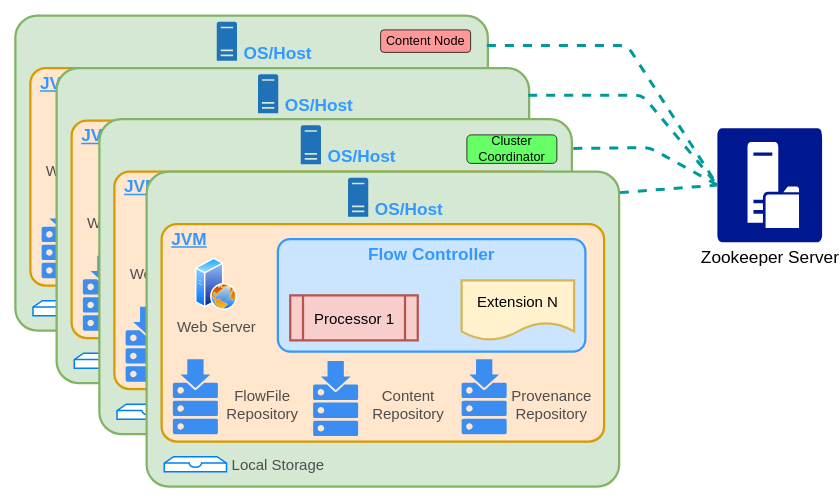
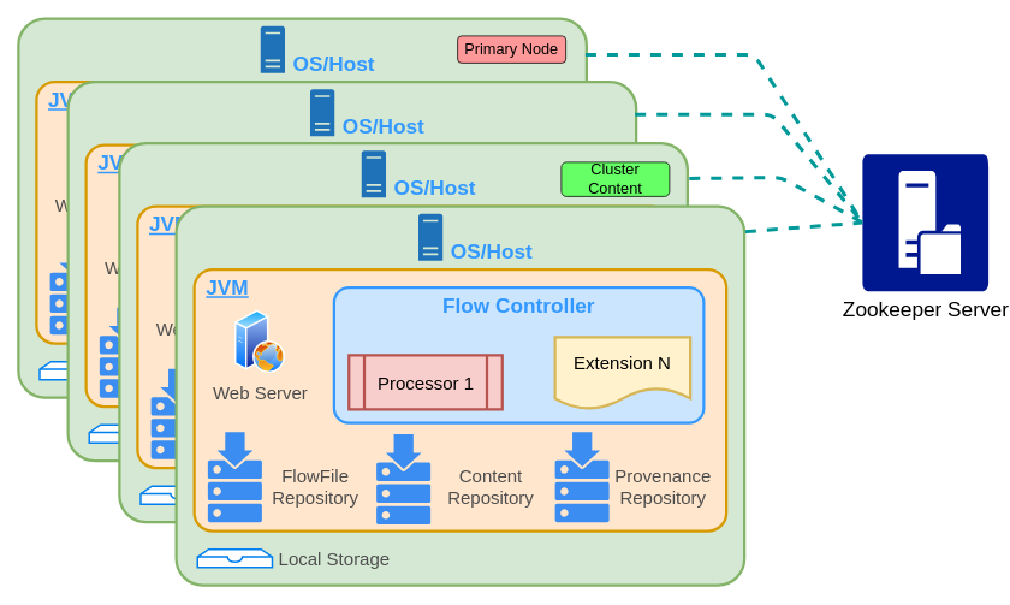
  <mxCell id="0" />
  <mxCell id="1" parent="0" />
  <mxCell id="2" value="" style="rounded=1;whiteSpace=wrap;html=1;arcSize=7;fillColor=#d5e8d4;strokeColor=#82b366;strokeWidth=3;" parent="1" vertex="1"><mxGeometry x="20" y="20" width="630" height="420" as="geometry" /></mxCell>
  <mxCell id="3" value="" style="pointerEvents=1;shadow=0;dashed=0;html=1;strokeColor=none;labelPosition=center;verticalLabelPosition=bottom;verticalAlign=top;outlineConnect=0;align=center;shape=mxgraph.office.servers.physical_host;fillColor=#2072B8;" parent="1" vertex="1"><mxGeometry x="288.5" y="28" width="27" height="52" as="geometry" /></mxCell>
  <mxCell id="4" value="OS/Host" style="text;html=1;strokeColor=none;fillColor=none;align=center;verticalAlign=middle;whiteSpace=wrap;rounded=0;fontSize=23;fontColor=#3399FF;fontStyle=1" parent="1" vertex="1"><mxGeometry x="350" y="60" width="40" height="20" as="geometry" /></mxCell>
  <mxCell id="5" value="" style="rounded=1;whiteSpace=wrap;html=1;fillColor=#ffe6cc;fontSize=23;arcSize=7;strokeColor=#d79b00;strokeWidth=3;" parent="1" vertex="1"><mxGeometry x="40" y="90" width="590" height="290" as="geometry" /></mxCell>
  <mxCell id="6" value="JVM" style="text;html=1;strokeColor=none;fillColor=none;align=center;verticalAlign=middle;whiteSpace=wrap;rounded=0;fontSize=23;fontColor=#3399FF;fontStyle=5" parent="1" vertex="1"><mxGeometry x="57" y="100" width="40" height="20" as="geometry" /></mxCell>
  <mxCell id="7" value="Web Server" style="aspect=fixed;perimeter=ellipsePerimeter;html=1;align=center;shadow=0;dashed=0;spacingTop=3;image;image=img/lib/active_directory/web_server.svg;fillColor=none;fontSize=20;fontColor=#4D4D4D;labelBackgroundColor=none;" parent="1" vertex="1"><mxGeometry x="85" y="135" width="56" height="70" as="geometry" /></mxCell>
  <mxCell id="8" value="" style="rounded=1;whiteSpace=wrap;html=1;fillColor=#cce5ff;fontSize=23;arcSize=11;strokeColor=#3399FF;strokeWidth=3;" parent="1" vertex="1"><mxGeometry x="195" y="110" width="410" height="150" as="geometry" /></mxCell>
  <mxCell id="9" value="Flow Controller" style="text;html=1;strokeColor=none;fillColor=none;align=center;verticalAlign=middle;whiteSpace=wrap;rounded=0;fontSize=23;fontColor=#3399FF;fontStyle=1" parent="1" vertex="1"><mxGeometry x="310" y="120" width="180" height="20" as="geometry" /></mxCell>
  <mxCell id="10" value="Processor 1" style="shape=process;whiteSpace=wrap;html=1;backgroundOutline=1;fillColor=#f8cecc;fontSize=20;strokeColor=#b85450;strokeWidth=3;" parent="1" vertex="1"><mxGeometry x="211.5" y="185" width="170" height="60" as="geometry" /></mxCell>
  <mxCell id="11" value="" style="html=1;aspect=fixed;strokeColor=none;shadow=0;align=center;verticalAlign=top;fillColor=#3B8DF1;shape=mxgraph.gcp2.repository;fontSize=23;fontColor=#4D4D4D;" parent="1" vertex="1"><mxGeometry x="55" y="270" width="60" height="100" as="geometry" /></mxCell>
  <mxCell id="12" value="" style="html=1;aspect=fixed;strokeColor=none;shadow=0;align=center;verticalAlign=top;fillColor=#3B8DF1;shape=mxgraph.gcp2.repository;fontSize=23;fontColor=#3399FF;" parent="1" vertex="1"><mxGeometry x="242" y="272.5" width="60" height="100" as="geometry" /></mxCell>
  <mxCell id="13" value="" style="html=1;aspect=fixed;strokeColor=none;shadow=0;align=center;verticalAlign=top;fillColor=#3B8DF1;shape=mxgraph.gcp2.repository;fontSize=23;fontColor=#3399FF;" parent="1" vertex="1"><mxGeometry x="440" y="270" width="60" height="100" as="geometry" /></mxCell>
  <mxCell id="14" value="FlowFile Repository" style="text;html=1;strokeColor=none;fillColor=none;align=center;verticalAlign=middle;whiteSpace=wrap;rounded=0;fontSize=20;fontColor=#4D4D4D;" parent="1" vertex="1"><mxGeometry x="154" y="310" width="41" height="40" as="geometry" /></mxCell>
  <mxCell id="15" value="Content Repository" style="text;html=1;strokeColor=none;fillColor=none;align=center;verticalAlign=middle;whiteSpace=wrap;rounded=0;fontSize=20;fontColor=#4D4D4D;" parent="1" vertex="1"><mxGeometry x="348.5" y="320" width="40" height="20" as="geometry" /></mxCell>
  <mxCell id="16" value="Provenance Repository" style="text;html=1;strokeColor=none;fillColor=none;align=center;verticalAlign=middle;whiteSpace=wrap;rounded=0;fontSize=20;fontColor=#4D4D4D;" parent="1" vertex="1"><mxGeometry x="540" y="320" width="40" height="20" as="geometry" /></mxCell>
  <mxCell id="17" value="Extension N" style="shape=document;whiteSpace=wrap;html=1;boundedLbl=1;fillColor=#fff2cc;fontSize=20;strokeColor=#d6b656;strokeWidth=3;" parent="1" vertex="1"><mxGeometry x="440" y="165" width="150" height="80" as="geometry" /></mxCell>
  <mxCell id="18" value="" style="html=1;verticalLabelPosition=bottom;align=center;labelBackgroundColor=#ffffff;verticalAlign=top;strokeWidth=2;strokeColor=#0080F0;fillColor=#ffffff;shadow=0;dashed=0;shape=mxgraph.ios7.icons.storage;fontSize=20;fontColor=#4D4D4D;" parent="1" vertex="1"><mxGeometry x="43.5" y="400" width="83" height="20" as="geometry" /></mxCell>
  <mxCell id="19" value="Local Storage" style="text;html=1;strokeColor=none;fillColor=none;align=center;verticalAlign=middle;whiteSpace=wrap;rounded=0;labelBackgroundColor=none;fontSize=20;fontColor=#4D4D4D;" parent="1" vertex="1"><mxGeometry x="130.5" y="400" width="129" height="20" as="geometry" /></mxCell>
  <mxCell id="20" value="" style="rounded=1;whiteSpace=wrap;html=1;arcSize=7;fillColor=#d5e8d4;strokeColor=#82b366;strokeWidth=3;" parent="1" vertex="1"><mxGeometry x="75" y="90" width="630" height="420" as="geometry" /></mxCell>
  <mxCell id="21" value="" style="pointerEvents=1;shadow=0;dashed=0;html=1;strokeColor=none;labelPosition=center;verticalLabelPosition=bottom;verticalAlign=top;outlineConnect=0;align=center;shape=mxgraph.office.servers.physical_host;fillColor=#2072B8;" parent="1" vertex="1"><mxGeometry x="343.5" y="98" width="27" height="52" as="geometry" /></mxCell>
  <mxCell id="22" value="OS/Host" style="text;html=1;strokeColor=none;fillColor=none;align=center;verticalAlign=middle;whiteSpace=wrap;rounded=0;fontSize=23;fontColor=#3399FF;fontStyle=1" parent="1" vertex="1"><mxGeometry x="405" y="130" width="40" height="20" as="geometry" /></mxCell>
  <mxCell id="23" value="" style="rounded=1;whiteSpace=wrap;html=1;fillColor=#ffe6cc;fontSize=23;arcSize=7;strokeColor=#d79b00;strokeWidth=3;" parent="1" vertex="1"><mxGeometry x="95" y="160" width="590" height="290" as="geometry" /></mxCell>
  <mxCell id="24" value="JVM" style="text;html=1;strokeColor=none;fillColor=none;align=center;verticalAlign=middle;whiteSpace=wrap;rounded=0;fontSize=23;fontColor=#3399FF;fontStyle=5" parent="1" vertex="1"><mxGeometry x="112" y="170" width="40" height="20" as="geometry" /></mxCell>
  <mxCell id="25" value="Web Server" style="aspect=fixed;perimeter=ellipsePerimeter;html=1;align=center;shadow=0;dashed=0;spacingTop=3;image;image=img/lib/active_directory/web_server.svg;fillColor=none;fontSize=20;fontColor=#4D4D4D;labelBackgroundColor=none;" parent="1" vertex="1"><mxGeometry x="140" y="205" width="56" height="70" as="geometry" /></mxCell>
  <mxCell id="26" value="" style="rounded=1;whiteSpace=wrap;html=1;fillColor=#cce5ff;fontSize=23;arcSize=11;strokeColor=#3399FF;strokeWidth=3;" parent="1" vertex="1"><mxGeometry x="250" y="180" width="410" height="150" as="geometry" /></mxCell>
  <mxCell id="27" value="Flow Controller" style="text;html=1;strokeColor=none;fillColor=none;align=center;verticalAlign=middle;whiteSpace=wrap;rounded=0;fontSize=23;fontColor=#3399FF;fontStyle=1" parent="1" vertex="1"><mxGeometry x="365" y="190" width="180" height="20" as="geometry" /></mxCell>
  <mxCell id="28" value="Processor 1" style="shape=process;whiteSpace=wrap;html=1;backgroundOutline=1;fillColor=#f8cecc;fontSize=20;strokeColor=#b85450;strokeWidth=3;" parent="1" vertex="1"><mxGeometry x="266.5" y="255" width="170" height="60" as="geometry" /></mxCell>
  <mxCell id="29" value="" style="html=1;aspect=fixed;strokeColor=none;shadow=0;align=center;verticalAlign=top;fillColor=#3B8DF1;shape=mxgraph.gcp2.repository;fontSize=23;fontColor=#4D4D4D;" parent="1" vertex="1"><mxGeometry x="110" y="340" width="60" height="100" as="geometry" /></mxCell>
  <mxCell id="30" value="" style="html=1;aspect=fixed;strokeColor=none;shadow=0;align=center;verticalAlign=top;fillColor=#3B8DF1;shape=mxgraph.gcp2.repository;fontSize=23;fontColor=#3399FF;" parent="1" vertex="1"><mxGeometry x="297" y="342.5" width="60" height="100" as="geometry" /></mxCell>
  <mxCell id="31" value="" style="html=1;aspect=fixed;strokeColor=none;shadow=0;align=center;verticalAlign=top;fillColor=#3B8DF1;shape=mxgraph.gcp2.repository;fontSize=23;fontColor=#3399FF;" parent="1" vertex="1"><mxGeometry x="495" y="340" width="60" height="100" as="geometry" /></mxCell>
  <mxCell id="32" value="FlowFile Repository" style="text;html=1;strokeColor=none;fillColor=none;align=center;verticalAlign=middle;whiteSpace=wrap;rounded=0;fontSize=20;fontColor=#4D4D4D;" parent="1" vertex="1"><mxGeometry x="209" y="380" width="41" height="40" as="geometry" /></mxCell>
  <mxCell id="33" value="Content Repository" style="text;html=1;strokeColor=none;fillColor=none;align=center;verticalAlign=middle;whiteSpace=wrap;rounded=0;fontSize=20;fontColor=#4D4D4D;" parent="1" vertex="1"><mxGeometry x="403.5" y="390" width="40" height="20" as="geometry" /></mxCell>
  <mxCell id="34" value="Provenance Repository" style="text;html=1;strokeColor=none;fillColor=none;align=center;verticalAlign=middle;whiteSpace=wrap;rounded=0;fontSize=20;fontColor=#4D4D4D;" parent="1" vertex="1"><mxGeometry x="595" y="390" width="40" height="20" as="geometry" /></mxCell>
  <mxCell id="35" value="Extension N" style="shape=document;whiteSpace=wrap;html=1;boundedLbl=1;fillColor=#fff2cc;fontSize=20;strokeColor=#d6b656;strokeWidth=3;" parent="1" vertex="1"><mxGeometry x="495" y="235" width="150" height="80" as="geometry" /></mxCell>
  <mxCell id="36" value="" style="html=1;verticalLabelPosition=bottom;align=center;labelBackgroundColor=#ffffff;verticalAlign=top;strokeWidth=2;strokeColor=#0080F0;fillColor=#ffffff;shadow=0;dashed=0;shape=mxgraph.ios7.icons.storage;fontSize=20;fontColor=#4D4D4D;" parent="1" vertex="1"><mxGeometry x="98.5" y="470" width="83" height="20" as="geometry" /></mxCell>
  <mxCell id="37" value="Local Storage" style="text;html=1;strokeColor=none;fillColor=none;align=center;verticalAlign=middle;whiteSpace=wrap;rounded=0;labelBackgroundColor=none;fontSize=20;fontColor=#4D4D4D;" parent="1" vertex="1"><mxGeometry x="185.5" y="470" width="129" height="20" as="geometry" /></mxCell>
  <mxCell id="38" value="" style="rounded=1;whiteSpace=wrap;html=1;arcSize=7;fillColor=#d5e8d4;strokeColor=#82b366;strokeWidth=3;" parent="1" vertex="1"><mxGeometry x="132" y="158" width="630" height="420" as="geometry" /></mxCell>
  <mxCell id="39" value="" style="pointerEvents=1;shadow=0;dashed=0;html=1;strokeColor=none;labelPosition=center;verticalLabelPosition=bottom;verticalAlign=top;outlineConnect=0;align=center;shape=mxgraph.office.servers.physical_host;fillColor=#2072B8;" parent="1" vertex="1"><mxGeometry x="400.5" y="166" width="27" height="52" as="geometry" /></mxCell>
  <mxCell id="40" value="OS/Host" style="text;html=1;strokeColor=none;fillColor=none;align=center;verticalAlign=middle;whiteSpace=wrap;rounded=0;fontSize=23;fontColor=#3399FF;fontStyle=1" parent="1" vertex="1"><mxGeometry x="462" y="198" width="40" height="20" as="geometry" /></mxCell>
  <mxCell id="41" value="" style="rounded=1;whiteSpace=wrap;html=1;fillColor=#ffe6cc;fontSize=23;arcSize=7;strokeColor=#d79b00;strokeWidth=3;" parent="1" vertex="1"><mxGeometry x="152" y="228" width="590" height="290" as="geometry" /></mxCell>
  <mxCell id="42" value="JVM" style="text;html=1;strokeColor=none;fillColor=none;align=center;verticalAlign=middle;whiteSpace=wrap;rounded=0;fontSize=23;fontColor=#3399FF;fontStyle=5" parent="1" vertex="1"><mxGeometry x="169" y="238" width="40" height="20" as="geometry" /></mxCell>
  <mxCell id="43" value="Web Server" style="aspect=fixed;perimeter=ellipsePerimeter;html=1;align=center;shadow=0;dashed=0;spacingTop=3;image;image=img/lib/active_directory/web_server.svg;fillColor=none;fontSize=20;fontColor=#4D4D4D;labelBackgroundColor=none;" parent="1" vertex="1"><mxGeometry x="197" y="273" width="56" height="70" as="geometry" /></mxCell>
  <mxCell id="44" value="" style="rounded=1;whiteSpace=wrap;html=1;fillColor=#cce5ff;fontSize=23;arcSize=11;strokeColor=#3399FF;strokeWidth=3;" parent="1" vertex="1"><mxGeometry x="307" y="248" width="410" height="150" as="geometry" /></mxCell>
  <mxCell id="45" value="Flow Controller" style="text;html=1;strokeColor=none;fillColor=none;align=center;verticalAlign=middle;whiteSpace=wrap;rounded=0;fontSize=23;fontColor=#3399FF;fontStyle=1" parent="1" vertex="1"><mxGeometry x="422" y="258" width="180" height="20" as="geometry" /></mxCell>
  <mxCell id="46" value="Processor 1" style="shape=process;whiteSpace=wrap;html=1;backgroundOutline=1;fillColor=#f8cecc;fontSize=20;strokeColor=#b85450;strokeWidth=3;" parent="1" vertex="1"><mxGeometry x="323.5" y="323" width="170" height="60" as="geometry" /></mxCell>
  <mxCell id="47" value="" style="html=1;aspect=fixed;strokeColor=none;shadow=0;align=center;verticalAlign=top;fillColor=#3B8DF1;shape=mxgraph.gcp2.repository;fontSize=23;fontColor=#4D4D4D;" parent="1" vertex="1"><mxGeometry x="167" y="408" width="60" height="100" as="geometry" /></mxCell>
  <mxCell id="48" value="" style="html=1;aspect=fixed;strokeColor=none;shadow=0;align=center;verticalAlign=top;fillColor=#3B8DF1;shape=mxgraph.gcp2.repository;fontSize=23;fontColor=#3399FF;" parent="1" vertex="1"><mxGeometry x="354" y="410.5" width="60" height="100" as="geometry" /></mxCell>
  <mxCell id="49" value="" style="html=1;aspect=fixed;strokeColor=none;shadow=0;align=center;verticalAlign=top;fillColor=#3B8DF1;shape=mxgraph.gcp2.repository;fontSize=23;fontColor=#3399FF;" parent="1" vertex="1"><mxGeometry x="552" y="408" width="60" height="100" as="geometry" /></mxCell>
  <mxCell id="50" value="FlowFile Repository" style="text;html=1;strokeColor=none;fillColor=none;align=center;verticalAlign=middle;whiteSpace=wrap;rounded=0;fontSize=20;fontColor=#4D4D4D;" parent="1" vertex="1"><mxGeometry x="266" y="448" width="41" height="40" as="geometry" /></mxCell>
  <mxCell id="51" value="Content Repository" style="text;html=1;strokeColor=none;fillColor=none;align=center;verticalAlign=middle;whiteSpace=wrap;rounded=0;fontSize=20;fontColor=#4D4D4D;" parent="1" vertex="1"><mxGeometry x="460.5" y="458" width="40" height="20" as="geometry" /></mxCell>
  <mxCell id="52" value="Provenance Repository" style="text;html=1;strokeColor=none;fillColor=none;align=center;verticalAlign=middle;whiteSpace=wrap;rounded=0;fontSize=20;fontColor=#4D4D4D;" parent="1" vertex="1"><mxGeometry x="652" y="458" width="40" height="20" as="geometry" /></mxCell>
  <mxCell id="53" value="Extension N" style="shape=document;whiteSpace=wrap;html=1;boundedLbl=1;fillColor=#fff2cc;fontSize=20;strokeColor=#d6b656;strokeWidth=3;" parent="1" vertex="1"><mxGeometry x="552" y="303" width="150" height="80" as="geometry" /></mxCell>
  <mxCell id="54" value="" style="html=1;verticalLabelPosition=bottom;align=center;labelBackgroundColor=#ffffff;verticalAlign=top;strokeWidth=2;strokeColor=#0080F0;fillColor=#ffffff;shadow=0;dashed=0;shape=mxgraph.ios7.icons.storage;fontSize=20;fontColor=#4D4D4D;" parent="1" vertex="1"><mxGeometry x="155.5" y="538" width="83" height="20" as="geometry" /></mxCell>
  <mxCell id="55" value="Local Storage" style="text;html=1;strokeColor=none;fillColor=none;align=center;verticalAlign=middle;whiteSpace=wrap;rounded=0;labelBackgroundColor=none;fontSize=20;fontColor=#4D4D4D;" parent="1" vertex="1"><mxGeometry x="242.5" y="538" width="129" height="20" as="geometry" /></mxCell>
  <mxCell id="56" value="" style="rounded=1;whiteSpace=wrap;html=1;arcSize=7;fillColor=#d5e8d4;strokeColor=#82b366;strokeWidth=3;" parent="1" vertex="1"><mxGeometry x="195" y="228" width="630" height="420" as="geometry" /></mxCell>
  <mxCell id="57" value="" style="pointerEvents=1;shadow=0;dashed=0;html=1;strokeColor=none;labelPosition=center;verticalLabelPosition=bottom;verticalAlign=top;outlineConnect=0;align=center;shape=mxgraph.office.servers.physical_host;fillColor=#2072B8;" parent="1" vertex="1"><mxGeometry x="463.5" y="236" width="27" height="52" as="geometry" /></mxCell>
  <mxCell id="58" value="OS/Host" style="text;html=1;strokeColor=none;fillColor=none;align=center;verticalAlign=middle;whiteSpace=wrap;rounded=0;fontSize=23;fontColor=#3399FF;fontStyle=1" parent="1" vertex="1"><mxGeometry x="525" y="268" width="40" height="20" as="geometry" /></mxCell>
  <mxCell id="59" value="" style="rounded=1;whiteSpace=wrap;html=1;fillColor=#ffe6cc;fontSize=23;arcSize=7;strokeColor=#d79b00;strokeWidth=3;" parent="1" vertex="1"><mxGeometry x="215" y="298" width="590" height="290" as="geometry" /></mxCell>
  <mxCell id="60" value="JVM" style="text;html=1;strokeColor=none;fillColor=none;align=center;verticalAlign=middle;whiteSpace=wrap;rounded=0;fontSize=23;fontColor=#3399FF;fontStyle=5" parent="1" vertex="1"><mxGeometry x="232" y="308" width="40" height="20" as="geometry" /></mxCell>
  <mxCell id="61" value="Web Server" style="aspect=fixed;perimeter=ellipsePerimeter;html=1;align=center;shadow=0;dashed=0;spacingTop=3;image;image=img/lib/active_directory/web_server.svg;fillColor=none;fontSize=20;fontColor=#4D4D4D;labelBackgroundColor=none;" parent="1" vertex="1"><mxGeometry x="260" y="343" width="56" height="70" as="geometry" /></mxCell>
  <mxCell id="62" value="" style="rounded=1;whiteSpace=wrap;html=1;fillColor=#cce5ff;fontSize=23;arcSize=11;strokeColor=#3399FF;strokeWidth=3;" parent="1" vertex="1"><mxGeometry x="370" y="318" width="410" height="150" as="geometry" /></mxCell>
  <mxCell id="63" value="Flow Controller" style="text;html=1;strokeColor=none;fillColor=none;align=center;verticalAlign=middle;whiteSpace=wrap;rounded=0;fontSize=23;fontColor=#3399FF;fontStyle=1" parent="1" vertex="1"><mxGeometry x="485" y="328" width="180" height="20" as="geometry" /></mxCell>
  <mxCell id="64" value="Processor 1" style="shape=process;whiteSpace=wrap;html=1;backgroundOutline=1;fillColor=#f8cecc;fontSize=20;strokeColor=#b85450;strokeWidth=3;" parent="1" vertex="1"><mxGeometry x="386.5" y="393" width="170" height="60" as="geometry" /></mxCell>
  <mxCell id="65" value="" style="html=1;aspect=fixed;strokeColor=none;shadow=0;align=center;verticalAlign=top;fillColor=#3B8DF1;shape=mxgraph.gcp2.repository;fontSize=23;fontColor=#4D4D4D;" parent="1" vertex="1"><mxGeometry x="230" y="478" width="60" height="100" as="geometry" /></mxCell>
  <mxCell id="66" value="" style="html=1;aspect=fixed;strokeColor=none;shadow=0;align=center;verticalAlign=top;fillColor=#3B8DF1;shape=mxgraph.gcp2.repository;fontSize=23;fontColor=#3399FF;" parent="1" vertex="1"><mxGeometry x="417" y="480.5" width="60" height="100" as="geometry" /></mxCell>
  <mxCell id="67" value="" style="html=1;aspect=fixed;strokeColor=none;shadow=0;align=center;verticalAlign=top;fillColor=#3B8DF1;shape=mxgraph.gcp2.repository;fontSize=23;fontColor=#3399FF;" parent="1" vertex="1"><mxGeometry x="615" y="478" width="60" height="100" as="geometry" /></mxCell>
  <mxCell id="68" value="FlowFile Repository" style="text;html=1;strokeColor=none;fillColor=none;align=center;verticalAlign=middle;whiteSpace=wrap;rounded=0;fontSize=20;fontColor=#4D4D4D;" parent="1" vertex="1"><mxGeometry x="329" y="518" width="41" height="40" as="geometry" /></mxCell>
  <mxCell id="69" value="Content Repository" style="text;html=1;strokeColor=none;fillColor=none;align=center;verticalAlign=middle;whiteSpace=wrap;rounded=0;fontSize=20;fontColor=#4D4D4D;" parent="1" vertex="1"><mxGeometry x="523.5" y="528" width="40" height="20" as="geometry" /></mxCell>
  <mxCell id="70" value="Provenance Repository" style="text;html=1;strokeColor=none;fillColor=none;align=center;verticalAlign=middle;whiteSpace=wrap;rounded=0;fontSize=20;fontColor=#4D4D4D;" parent="1" vertex="1"><mxGeometry x="715" y="528" width="40" height="20" as="geometry" /></mxCell>
  <mxCell id="71" value="Extension N" style="shape=document;whiteSpace=wrap;html=1;boundedLbl=1;fillColor=#fff2cc;fontSize=20;strokeColor=#d6b656;strokeWidth=3;" parent="1" vertex="1"><mxGeometry x="615" y="373" width="150" height="80" as="geometry" /></mxCell>
  <mxCell id="72" value="" style="html=1;verticalLabelPosition=bottom;align=center;labelBackgroundColor=#ffffff;verticalAlign=top;strokeWidth=2;strokeColor=#0080F0;fillColor=#ffffff;shadow=0;dashed=0;shape=mxgraph.ios7.icons.storage;fontSize=20;fontColor=#4D4D4D;" parent="1" vertex="1"><mxGeometry x="218.5" y="608" width="83" height="20" as="geometry" /></mxCell>
  <mxCell id="73" value="Local Storage" style="text;html=1;strokeColor=none;fillColor=none;align=center;verticalAlign=middle;whiteSpace=wrap;rounded=0;labelBackgroundColor=none;fontSize=20;fontColor=#4D4D4D;" parent="1" vertex="1"><mxGeometry x="305.5" y="608" width="129" height="20" as="geometry" /></mxCell>
  <mxCell id="74" value="Zookeeper Server" style="pointerEvents=1;shadow=0;dashed=0;html=1;labelPosition=center;verticalLabelPosition=bottom;verticalAlign=top;align=center;strokeColor=none;shape=mxgraph.mscae.vm.file_server2;fillColor=#00188F;strokeColor=none;fontSize=23;" vertex="1" parent="1"><mxGeometry x="956" y="170" width="140" height="152" as="geometry" /></mxCell>
  <mxCell id="75" value="" style="endArrow=none;dashed=1;html=1;exitX=0.998;exitY=0.095;exitDx=0;exitDy=0;exitPerimeter=0;entryX=0;entryY=0.5;entryDx=0;entryDy=0;entryPerimeter=0;strokeWidth=4;strokeColor=#009999;" edge="1" parent="1" source="2" target="74"><mxGeometry width="50" height="50" relative="1" as="geometry"><mxPoint x="16" y="716" as="sourcePoint" /><mxPoint x="66" y="666" as="targetPoint" /><Array as="points"><mxPoint x="836" y="60" /></Array></mxGeometry></mxCell>
  <mxCell id="76" value="" style="endArrow=none;dashed=1;html=1;exitX=0.998;exitY=0.086;exitDx=0;exitDy=0;exitPerimeter=0;strokeWidth=4;strokeColor=#009999;entryX=0;entryY=0.5;entryDx=0;entryDy=0;entryPerimeter=0;" edge="1" parent="1" source="20" target="74"><mxGeometry width="50" height="50" relative="1" as="geometry"><mxPoint x="659" y="70" as="sourcePoint" /><mxPoint x="916" y="206" as="targetPoint" /><Array as="points"><mxPoint x="856" y="126" /></Array></mxGeometry></mxCell>
  <mxCell id="77" value="" style="endArrow=none;dashed=1;html=1;exitX=1.003;exitY=0.093;exitDx=0;exitDy=0;exitPerimeter=0;strokeWidth=4;strokeColor=#009999;entryX=0;entryY=0.5;entryDx=0;entryDy=0;entryPerimeter=0;" edge="1" parent="1" source="38" target="74"><mxGeometry width="50" height="50" relative="1" as="geometry"><mxPoint x="714" y="136" as="sourcePoint" /><mxPoint x="996" y="266" as="targetPoint" /><Array as="points"><mxPoint x="866" y="196" /></Array></mxGeometry></mxCell>
  <mxCell id="78" value="" style="endArrow=none;dashed=1;html=1;strokeWidth=4;strokeColor=#009999;entryX=0;entryY=0.5;entryDx=0;entryDy=0;entryPerimeter=0;" edge="1" parent="1" target="74"><mxGeometry width="50" height="50" relative="1" as="geometry"><mxPoint x="826" y="256" as="sourcePoint" /><mxPoint x="996" y="266" as="targetPoint" /><Array as="points" /></mxGeometry></mxCell>
- <mxCell id="79" value="Content Node" style="rounded=1;whiteSpace=wrap;html=1;fontSize=17;labelBackgroundColor=none;fillColor=#FF9999;" vertex="1" parent="1"><mxGeometry x="507" y="39" width="120" height="30" as="geometry" /></mxCell>
- <mxCell id="80" value="Cluster Coordinator" style="rounded=1;whiteSpace=wrap;html=1;fontSize=17;gradientColor=none;fillColor=#66FF66;" vertex="1" parent="1"><mxGeometry x="622" y="179" width="120" height="38" as="geometry" /></mxCell>
+ <mxCell id="79" value="Primary Node" style="rounded=1;whiteSpace=wrap;html=1;fontSize=17;labelBackgroundColor=none;fillColor=#FF9999;" vertex="1" parent="1"><mxGeometry x="507" y="39" width="120" height="30" as="geometry" /></mxCell>
+ <mxCell id="80" value="Cluster Content" style="rounded=1;whiteSpace=wrap;html=1;fontSize=17;gradientColor=none;fillColor=#66FF66;" vertex="1" parent="1"><mxGeometry x="622" y="179" width="120" height="38" as="geometry" /></mxCell>
